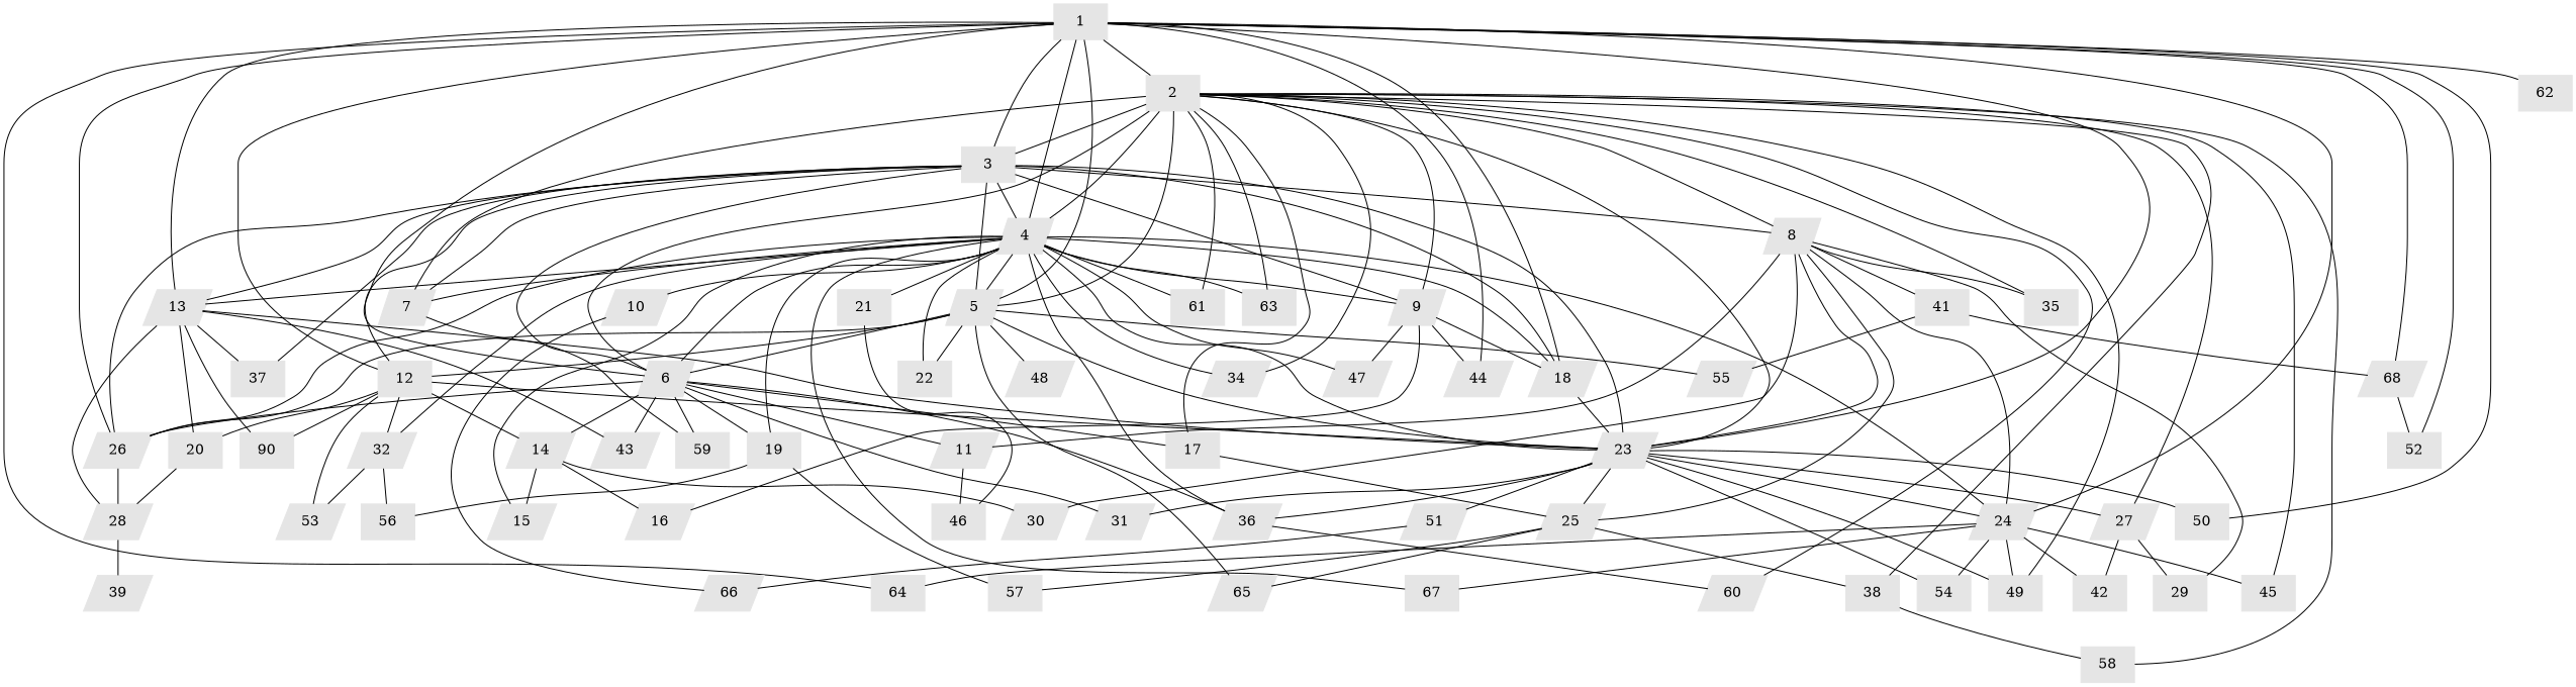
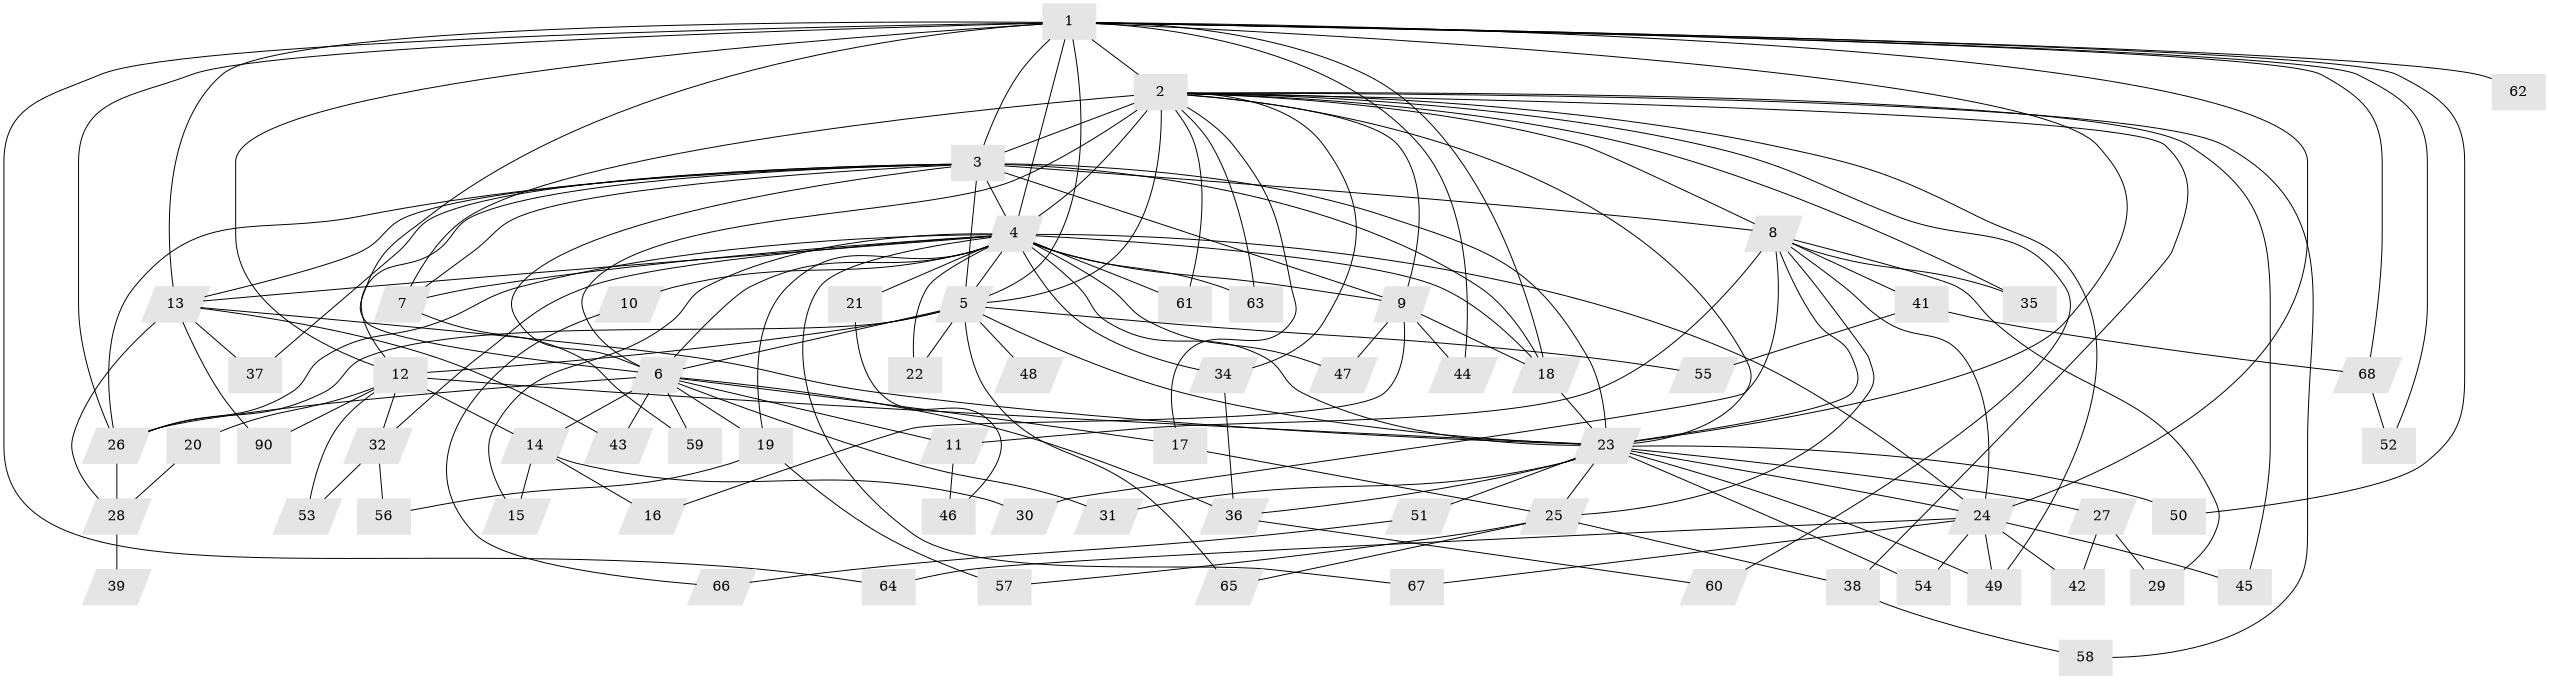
  graph {
    node [color=gray90 shape=parallelogram style=filled]
    edge [weight=1.0]
    1 [shape=box]
    2 [shape=box]
    3 [shape=box]
    4
    5
    6
    12 [shape=box]
    13
    18
    23
    24
    26
    44
    50 [shape=box]
    52 [shape=box]
    62 [shape=box]
    64 [shape=box]
    68
    7
    8
    9
    17 [shape=box]
    27
    34
    35 [shape=box]
    38 [shape=box]
    45 [shape=box]
    49 [shape=box]
    58 [shape=box]
    60
    61 [shape=box]
    63 [shape=box]
    37 [shape=box]
    10
    15
    19 [shape=box]
    21 [shape=box]
    22 [shape=box]
    32
    36
    47
    67 [shape=box]
    48
    55
    65
    11
    14
    31
    43
    59 [shape=box]
    20 [shape=box]
    n52 [label=90 shape=box]
    53
    28
    25
    51
    54 [shape=box]
    42 [shape=box]
    29 [shape=box]
    30
    41 [shape=box]
    16
    66
    56 [shape=box]
    57 [shape=box]
    46 [shape=box]
    39
    1 -- 2 [weight=5.0]
    1 -- 3 [weight=4.0]
    1 -- 4 [weight=4.0]
    1 -- 5 [weight=3.0]
    1 -- 6 [weight=2.0]
    1 -- 12 [weight=2.0]
    1 -- 13 [weight=3.0]
    1 -- 18
    1 -- 23 [weight=2.0]
    1 -- 24
    1 -- 26
    1 -- 44
    1 -- 50
    1 -- 52
    1 -- 62
    1 -- 64
    1 -- 68
    2 -- 3 [weight=4.0]
    2 -- 4 [weight=4.0]
    2 -- 5 [weight=2.0]
    2 -- 6 [weight=3.0]
    2 -- 23
    2 -- 7
    2 -- 8
    2 -- 9
    2 -- 17
-   2 -- 27
    2 -- 34
    2 -- 35
    2 -- 38
    2 -- 45
    2 -- 49
    2 -- 58
    2 -- 60
    2 -- 61
    2 -- 63
    3 -- 4 [weight=4.0]
    3 -- 5 [weight=2.0]
    3 -- 6 [weight=3.0]
    3 -- 12
    3 -- 13
    3 -- 18 [weight=2.0]
    3 -- 23 [weight=15.0]
    3 -- 26
    3 -- 7
    3 -- 8
    3 -- 9 [weight=2.0]
    3 -- 37
    4 -- 5 [weight=2.0]
    4 -- 6 [weight=3.0]
    4 -- 13
    4 -- 18
    4 -- 23
    4 -- 24
    4 -- 26
    4 -- 7
    4 -- 9
    4 -- 34
    4 -- 61
    4 -- 63
    4 -- 10 [weight=2.0]
    4 -- 15
    4 -- 19
    4 -- 21 [weight=2.0]
    4 -- 22
    4 -- 32
-   4 -- 36 [weight=2.0]
+   34 -- 36 [weight=2.0]
    4 -- 47
    4 -- 67
    5 -- 6
    5 -- 12
    5 -- 23
    5 -- 26
    5 -- 22
    5 -- 48
    5 -- 55
    5 -- 65
    6 -- 26
    6 -- 17
    6 -- 19
    6 -- 36
    6 -- 11
    6 -- 14
    6 -- 31
    6 -- 43
    6 -- 59
    12 -- 23
    12 -- 32
    12 -- 14
    12 -- 20
    12 -- n52
    12 -- 53
    13 -- 23 [weight=2.0]
    13 -- 37
    13 -- 43
-   13 -- 20
    13 -- n52
    13 -- 28
    18 -- 23
    23 -- 24
    23 -- 50
    23 -- 27
    23 -- 49
    23 -- 36
    23 -- 31
    23 -- 25
    23 -- 51
    23 -- 54
    24 -- 64
    24 -- 45
    24 -- 49
    24 -- 67
    24 -- 54
    24 -- 42
    26 -- 28
    68 -- 52
    7 -- 59
    8 -- 23
    8 -- 24
    8 -- 35
    8 -- 11
    8 -- 25
    8 -- 29
    8 -- 30
    8 -- 41
    9 -- 18
    9 -- 44
    9 -- 47
    9 -- 16
    17 -- 25
    27 -- 42
    27 -- 29
    38 -- 58
    10 -- 66
    19 -- 56
    19 -- 57
    21 -- 46
    32 -- 53
    32 -- 56
    36 -- 60
    11 -- 46
    14 -- 15
    14 -- 30
    14 -- 16
    20 -- 28
    28 -- 39
    25 -- 38
    25 -- 65
    25 -- 57
    51 -- 66
    41 -- 68
    41 -- 55
  }
